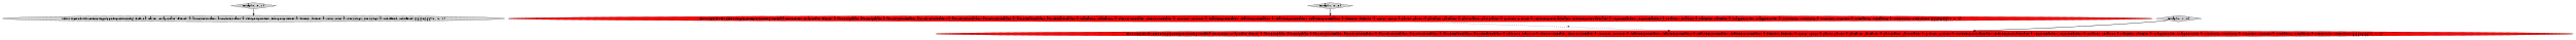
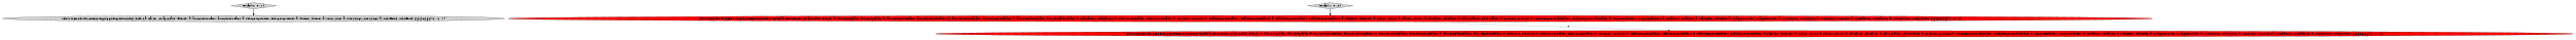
  digraph {
    node [fillcolor=lightgray shape=ellipse style=filled]
    edge [style=bold]
    n1 [label="return super.edu.fdu.CPPDG.tinypdg.pe.ExpressionInfo@15cdf18.a(\"Parser\",OMap.create().filtered().a(\"autoCloseStreams\",autoCloseStreams).a(\"debugOutputLines\",debugOutputLines).a(\"listener\",listener).a(\"strict\",strict).a(\"trimStrings\",trimStrings).a(\"unbuffered\",unbuffered))@@@3@@@['0', '0', '1']"]
    n2 [label="toMap['1', '0', '0']" shape=diamond]
    n3 [fillcolor=red label="return super.edu.fdu.CPPDG.tinypdg.pe.ExpressionInfo@15cde3a.a(\"RestContext\",OMap.create().filtered().a(\"allowBodyParam\",allowBodyParam).a(\"allowedMethodHeader\",allowedMethodHeaders).a(\"allowedMethodParams\",allowedMethodParams).a(\"allowedHeaderParams\",allowedHeaderParams).a(\"beanFactory\",beanFactory).a(\"clientVersionHeader\",clientVersionHeader).a(\"consumes\",consumes).a(\"defaultRequestHeaders\",defaultRequestHeaders).a(\"defaultResponseHeaders\",defaultResponseHeaders).a(\"fileFinder\",fileFinder).a(\"opArgs\",opArgs).a(\"parsers\",parsers).a(\"partParser\",partParser).a(\"partSerializer\",partSerializer).a(\"produces\",produces).a(\"renderResponseStackTraces\",renderResponseStackTraces).a(\"responseHandlers\",responseHandlers).a(\"serializers\",serializers).a(\"staticFiles\",staticFiles).a(\"swaggerProvider\",swaggerProvider).a(\"uriAuthority\",uriAuthority).a(\"uriContext\",uriContext).a(\"uriRelativity\",uriRelativity).a(\"uriResolution\",uriResolution))@@@3@@@['1', '0', '0']"]
    n4 [label="toMap['0', '0', '1']" shape=diamond]
    n5 [fillcolor=red label="return super.edu.fdu.CPPDG.tinypdg.pe.ExpressionInfo@15cdea9.a(\"RestContext\",OMap.create().filtered().a(\"allowBodyParam\",allowBodyParam).a(\"allowedMethodHeader\",allowedMethodHeaders).a(\"allowedMethodParams\",allowedMethodParams).a(\"allowedHeaderParams\",allowedHeaderParams).a(\"beanStore\",beanStore).a(\"clientVersionHeader\",clientVersionHeader).a(\"consumes\",consumes).a(\"defaultRequestHeaders\",defaultRequestHeaders).a(\"defaultResponseHeaders\",defaultResponseHeaders).a(\"fileFinder\",fileFinder).a(\"opArgs\",opArgs).a(\"parsers\",parsers).a(\"partParser\",partParser).a(\"partSerializer\",partSerializer).a(\"produces\",produces).a(\"renderResponseStackTraces\",renderResponseStackTraces).a(\"responseHandlers\",responseHandlers).a(\"serializers\",serializers).a(\"staticFiles\",staticFiles).a(\"swaggerProvider\",swaggerProvider).a(\"uriAuthority\",uriAuthority).a(\"uriContext\",uriContext).a(\"uriRelativity\",uriRelativity).a(\"uriResolution\",uriResolution))@@@3@@@['0', '1', '0']"]
-   n6 [label="toMap['0', '1', '0']" shape=diamond]
    n2 -> n3
    n3 -> n5 [label=0 style=dashed]
    n4 -> n1
-   n6 -> n5
  }
